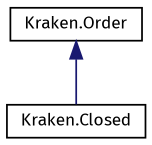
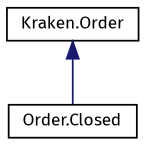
  digraph {
    rankdir=TB
    fontname="Fira Sans"
    node [color=black fillcolor=white fontname="Fira Sans" fontsize=10 shape=record style=filled]
    n1 [height=0.2 label="Kraken.Order" width=0.4]
-   n2 [height=0.2 label="Kraken.Closed" width=0.4]
+   n2 [height=0.2 label="Order.Closed" width=0.4]
    n1 -> n2 [color=midnightblue dir=back fontname="Fira Sans" fontsize=10 labelfontname=Helvetica labelfontsize=10 style=solid]
  }
